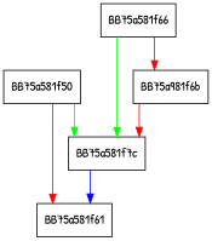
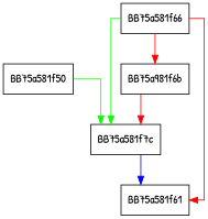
  digraph {
    fontname="Patrick Hand"
    splines=ortho
    node [fontname="Patrick Hand" shape=box]
    edge [color=red fontname="Patrick Hand"]
    BB75a581f50
    BB75a581f61
    BB75a581f7c
    BB75a581f66
    n5 [label=BB75a981f6b]
-   BB75a581f50 -> BB75a581f61
+   BB75a581f66 -> BB75a581f61
    BB75a581f50 -> BB75a581f7c [color=green]
    BB75a581f7c -> BB75a581f61 [color=blue]
    BB75a581f66 -> BB75a581f7c [color=green]
    BB75a581f66 -> n5
    n5 -> BB75a581f7c
  }
